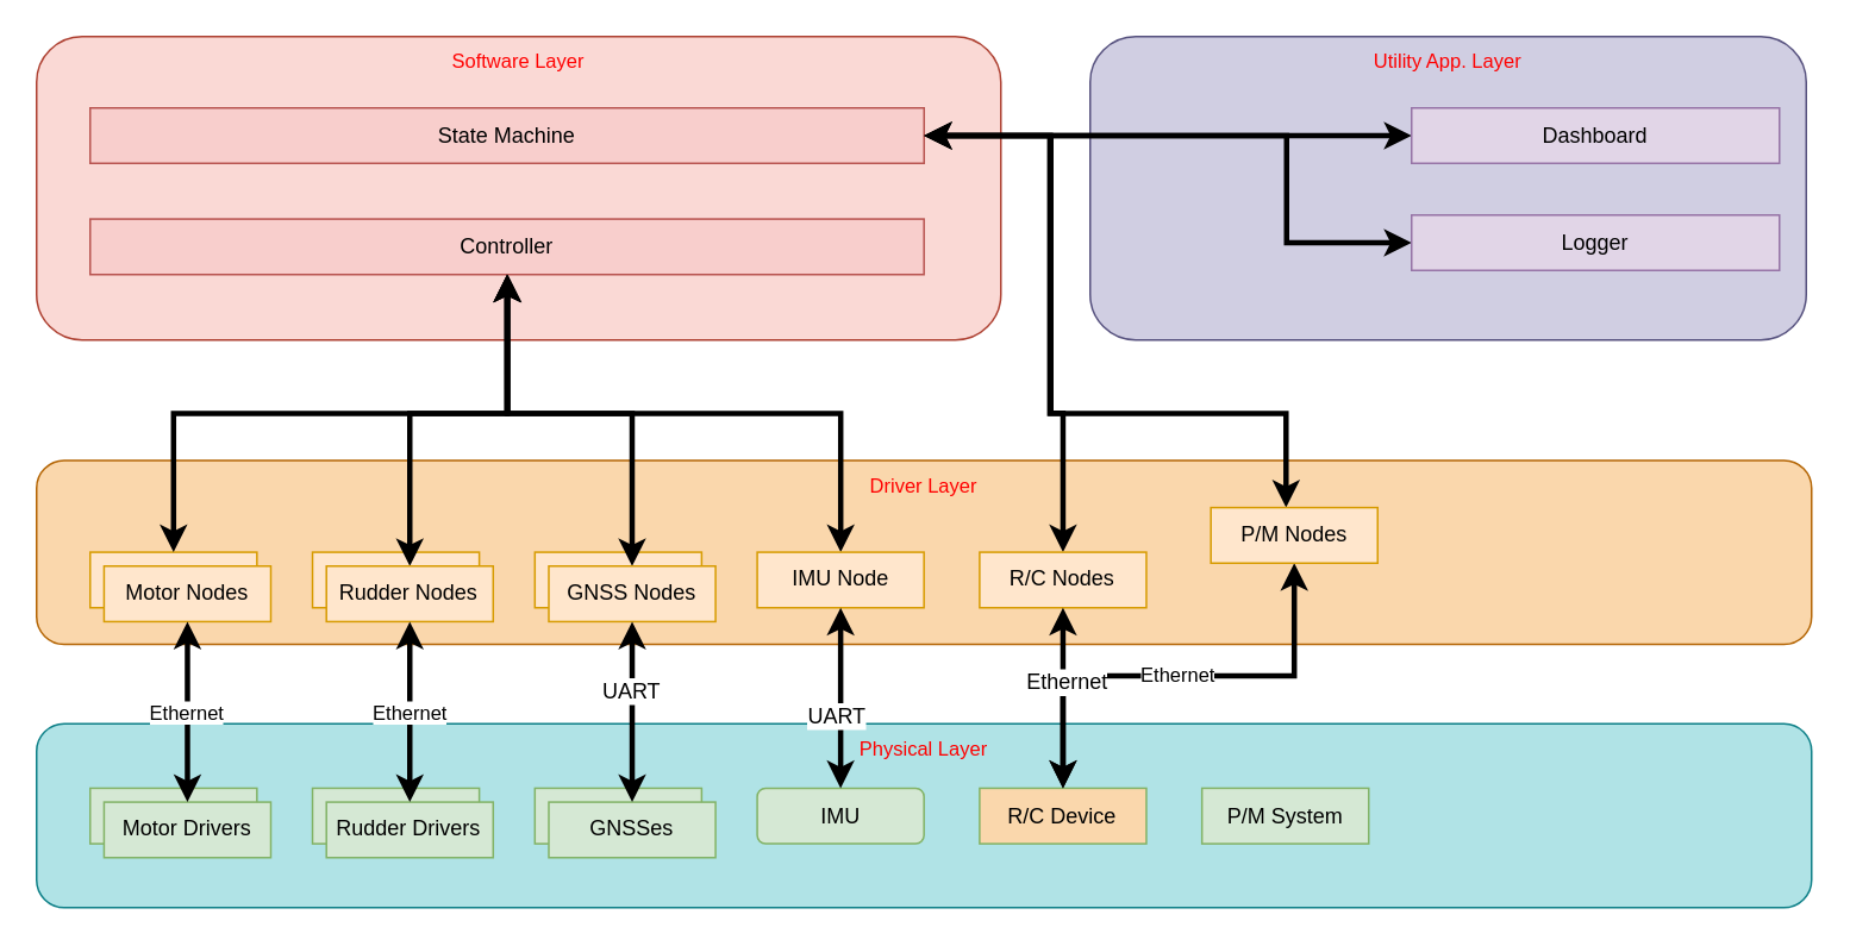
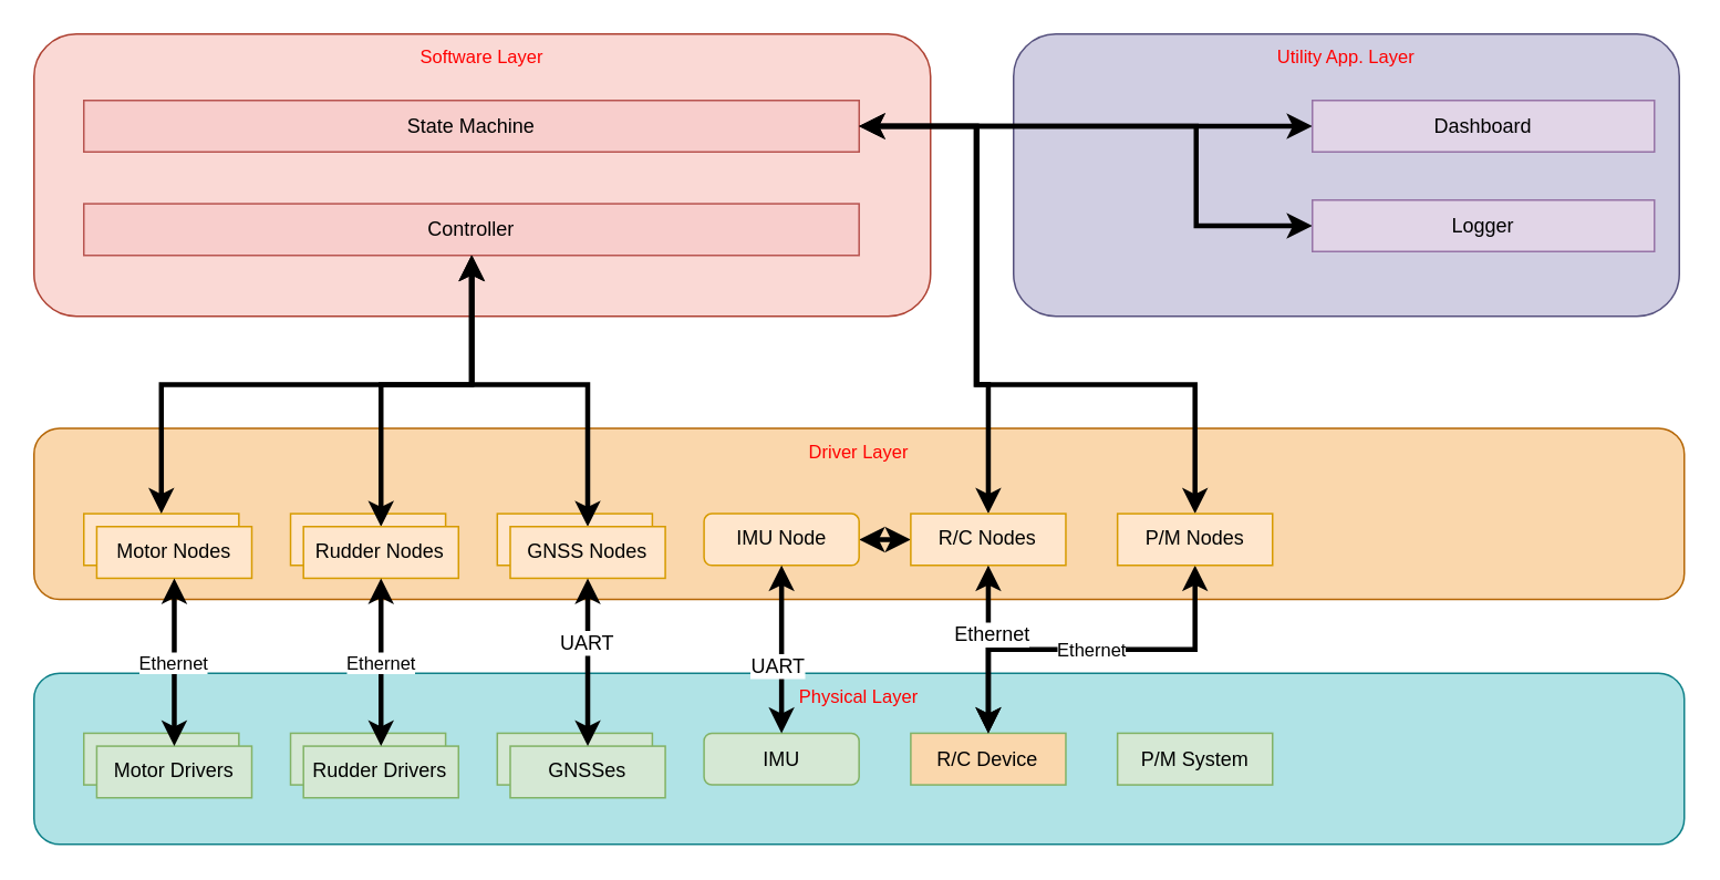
  <mxCell id="0" />
  <mxCell id="1" parent="0" />
  <mxCell id="2" value="&lt;font color=&quot;#ff0000&quot; style=&quot;font-size: 11px&quot;&gt;Utility App. Layer&lt;/font&gt;" style="rounded=1;whiteSpace=wrap;html=1;fillColor=#d0cee2;strokeColor=#56517e;verticalAlign=top;" parent="1" vertex="1"><mxGeometry x="610" y="20" width="401" height="170" as="geometry" /></mxCell>
  <mxCell id="3" value="&lt;font color=&quot;#ff0000&quot; style=&quot;font-size: 11px&quot;&gt;Physical Layer&lt;/font&gt;" style="rounded=1;whiteSpace=wrap;html=1;fillColor=#b0e3e6;strokeColor=#0e8088;verticalAlign=top;" parent="1" vertex="1"><mxGeometry x="20" y="405" width="994" height="103" as="geometry" /></mxCell>
  <mxCell id="4" value="&lt;font color=&quot;#ff0000&quot; style=&quot;font-size: 11px&quot;&gt;Driver Layer&lt;/font&gt;" style="rounded=1;whiteSpace=wrap;html=1;fillColor=#fad7ac;strokeColor=#b46504;verticalAlign=top;" parent="1" vertex="1"><mxGeometry x="20" y="257.5" width="994" height="103" as="geometry" /></mxCell>
  <mxCell id="5" value="&lt;font color=&quot;#ff0000&quot; style=&quot;font-size: 11px&quot;&gt;Software Layer&lt;/font&gt;" style="rounded=1;whiteSpace=wrap;html=1;fillColor=#fad9d5;strokeColor=#ae4132;verticalAlign=top;" parent="1" vertex="1"><mxGeometry x="20" y="20" width="540" height="170" as="geometry" /></mxCell>
  <mxCell id="6" value="Motor Drivers" style="rounded=0;whiteSpace=wrap;html=1;fillColor=#d5e8d4;strokeColor=#82b366;" parent="1" vertex="1"><mxGeometry x="299.043" y="441.111" width="93.391" height="31.111" as="geometry" /></mxCell>
  <mxCell id="7" value="Motor Nodes" style="rounded=0;whiteSpace=wrap;html=1;fillColor=#ffe6cc;strokeColor=#d79b00;" parent="1" vertex="1"><mxGeometry x="50" y="308.889" width="93.391" height="31.111" as="geometry" /></mxCell>
  <mxCell id="8" value="State Machine" style="rounded=0;whiteSpace=wrap;html=1;fillColor=#f8cecc;strokeColor=#b85450;" parent="1" vertex="1"><mxGeometry x="50" y="60" width="467" height="31" as="geometry" /></mxCell>
  <mxCell id="9" value="Controller" style="rounded=0;whiteSpace=wrap;html=1;fillColor=#f8cecc;strokeColor=#b85450;" parent="1" vertex="1"><mxGeometry x="50" y="122.222" width="466.957" height="31.111" as="geometry" /></mxCell>
  <mxCell id="10" value="Motor Nodes" style="rounded=0;whiteSpace=wrap;html=1;fillColor=#ffe6cc;strokeColor=#d79b00;" parent="1" vertex="1"><mxGeometry x="57.783" y="316.667" width="93.391" height="31.111" as="geometry" /></mxCell>
  <mxCell id="11" value="Motor Nodes" style="rounded=0;whiteSpace=wrap;html=1;fillColor=#ffe6cc;strokeColor=#d79b00;" parent="1" vertex="1"><mxGeometry x="174.522" y="308.889" width="93.391" height="31.111" as="geometry" /></mxCell>
  <mxCell id="12" style="edgeStyle=orthogonalEdgeStyle;rounded=0;orthogonalLoop=1;jettySize=auto;html=1;entryX=0.5;entryY=1;entryDx=0;entryDy=0;strokeWidth=3;startArrow=classic;startFill=1;" parent="1" source="13" target="9" edge="1"><mxGeometry relative="1" as="geometry"><Array as="points"><mxPoint x="229.389" y="231.111" /><mxPoint x="283.867" y="231.111" /></Array></mxGeometry></mxCell>
  <mxCell id="13" value="Rudder Nodes" style="rounded=0;whiteSpace=wrap;html=1;fillColor=#ffe6cc;strokeColor=#d79b00;" parent="1" vertex="1"><mxGeometry x="182.304" y="316.667" width="93.391" height="31.111" as="geometry" /></mxCell>
  <mxCell id="14" value="GNSS Nodes" style="rounded=0;whiteSpace=wrap;html=1;fillColor=#ffe6cc;strokeColor=#d79b00;" parent="1" vertex="1"><mxGeometry x="299.043" y="308.889" width="93.391" height="31.111" as="geometry" /></mxCell>
  <mxCell id="15" style="edgeStyle=orthogonalEdgeStyle;rounded=0;orthogonalLoop=1;jettySize=auto;html=1;strokeWidth=3;startArrow=classic;startFill=1;" parent="1" source="16" target="9" edge="1"><mxGeometry relative="1" as="geometry"><Array as="points"><mxPoint x="353.911" y="231.111" /><mxPoint x="283.867" y="231.111" /></Array></mxGeometry></mxCell>
  <mxCell id="16" value="GNSS Nodes" style="rounded=0;whiteSpace=wrap;html=1;fillColor=#ffe6cc;strokeColor=#d79b00;" parent="1" vertex="1"><mxGeometry x="306.826" y="316.667" width="93.391" height="31.111" as="geometry" /></mxCell>
  <mxCell id="17" style="edgeStyle=orthogonalEdgeStyle;rounded=0;orthogonalLoop=1;jettySize=auto;html=1;exitX=0.5;exitY=0;exitDx=0;exitDy=0;entryX=0.5;entryY=1;entryDx=0;entryDy=0;strokeWidth=3;startArrow=classic;startFill=1;" parent="1" source="7" target="9" edge="1"><mxGeometry relative="1" as="geometry"><Array as="points"><mxPoint x="97.085" y="231.111" /><mxPoint x="283.867" y="231.111" /></Array></mxGeometry></mxCell>
- <mxCell id="18" style="edgeStyle=orthogonalEdgeStyle;rounded=0;orthogonalLoop=1;jettySize=auto;html=1;entryX=0.5;entryY=1;entryDx=0;entryDy=0;strokeWidth=3;startArrow=classic;startFill=1;" parent="1" source="19" target="9" edge="1"><mxGeometry relative="1" as="geometry" /></mxCell>
- <mxCell id="19" value="IMU Node" style="rounded=0;whiteSpace=wrap;html=1;fillColor=#ffe6cc;strokeColor=#d79b00;" parent="1" vertex="1"><mxGeometry x="423.565" y="308.889" width="93.391" height="31.111" as="geometry" /></mxCell>
+ <mxCell id="18" style="edgeStyle=orthogonalEdgeStyle;rounded=0;orthogonalLoop=1;jettySize=auto;html=1;strokeWidth=3;startArrow=classic;startFill=1;" parent="1" source="19" target="27" edge="1"><mxGeometry relative="1" as="geometry" /></mxCell>
+ <mxCell id="19" value="IMU Node" style="whiteSpace=wrap;html=1;fillColor=#ffe6cc;strokeColor=#d79b00;rounded=1;" parent="1" vertex="1"><mxGeometry x="423.565" y="308.889" width="93.391" height="31.111" as="geometry" /></mxCell>
  <mxCell id="20" value="Motor Drivers" style="rounded=0;whiteSpace=wrap;html=1;fillColor=#d5e8d4;strokeColor=#82b366;" parent="1" vertex="1"><mxGeometry x="50" y="441.111" width="93.391" height="31.111" as="geometry" /></mxCell>
  <mxCell id="21" value="Motor Drivers" style="rounded=0;whiteSpace=wrap;html=1;fillColor=#d5e8d4;strokeColor=#82b366;" parent="1" vertex="1"><mxGeometry x="57.783" y="448.889" width="93.391" height="31.111" as="geometry" /></mxCell>
  <mxCell id="22" value="Motor Drivers" style="rounded=0;whiteSpace=wrap;html=1;fillColor=#d5e8d4;strokeColor=#82b366;" parent="1" vertex="1"><mxGeometry x="174.522" y="441.111" width="93.391" height="31.111" as="geometry" /></mxCell>
  <mxCell id="23" value="Rudder Drivers" style="rounded=0;whiteSpace=wrap;html=1;fillColor=#d5e8d4;strokeColor=#82b366;" parent="1" vertex="1"><mxGeometry x="182.304" y="448.889" width="93.391" height="31.111" as="geometry" /></mxCell>
  <mxCell id="24" value="GNSSes" style="rounded=0;whiteSpace=wrap;html=1;fillColor=#d5e8d4;strokeColor=#82b366;" parent="1" vertex="1"><mxGeometry x="306.826" y="448.889" width="93.391" height="31.111" as="geometry" /></mxCell>
  <mxCell id="25" value="IMU" style="whiteSpace=wrap;html=1;fillColor=#d5e8d4;strokeColor=#82b366;rounded=1;" parent="1" vertex="1"><mxGeometry x="423.565" y="441.111" width="93.391" height="31.111" as="geometry" /></mxCell>
  <mxCell id="26" style="edgeStyle=orthogonalEdgeStyle;rounded=0;orthogonalLoop=1;jettySize=auto;html=1;strokeWidth=3;startArrow=classic;startFill=1;entryX=1;entryY=0.5;entryDx=0;entryDy=0;" parent="1" source="27" target="8" edge="1"><mxGeometry relative="1" as="geometry"><Array as="points"><mxPoint x="595" y="231" /><mxPoint x="588" y="231" /><mxPoint x="588" y="75" /></Array></mxGeometry></mxCell>
  <mxCell id="27" value="R/C Nodes" style="rounded=0;whiteSpace=wrap;html=1;fillColor=#ffe6cc;strokeColor=#d79b00;" parent="1" vertex="1"><mxGeometry x="548.087" y="308.889" width="93.391" height="31.111" as="geometry" /></mxCell>
  <mxCell id="28" value="R/C Device" style="rounded=0;whiteSpace=wrap;html=1;fillColor=#fad7ac;strokeColor=#82b366;" parent="1" vertex="1"><mxGeometry x="548.087" y="441.111" width="93.391" height="31.111" as="geometry" /></mxCell>
  <mxCell id="29" value="P/M System" style="rounded=0;whiteSpace=wrap;html=1;fillColor=#d5e8d4;strokeColor=#82b366;" parent="1" vertex="1"><mxGeometry x="672.609" y="441.111" width="93.391" height="31.111" as="geometry" /></mxCell>
  <mxCell id="30" style="edgeStyle=orthogonalEdgeStyle;rounded=0;orthogonalLoop=1;jettySize=auto;html=1;strokeWidth=3;startArrow=classic;startFill=1;" parent="1" source="32" target="8" edge="1"><mxGeometry relative="1" as="geometry"><mxPoint x="587.389" y="92.667" as="targetPoint" /><Array as="points"><mxPoint x="719.693" y="231.111" /><mxPoint x="587.389" y="231.111" /></Array></mxGeometry></mxCell>
  <mxCell id="31" value="Ethernet" style="edgeStyle=orthogonalEdgeStyle;rounded=0;orthogonalLoop=1;jettySize=auto;html=1;exitX=0.5;exitY=1;exitDx=0;exitDy=0;strokeWidth=3;startArrow=classic;startFill=1;" parent="1" source="32" target="28" edge="1"><mxGeometry relative="1" as="geometry" /></mxCell>
- <mxCell id="32" value="P/M Nodes" style="rounded=0;whiteSpace=wrap;html=1;fillColor=#ffe6cc;strokeColor=#d79b00;" parent="1" vertex="1"><mxGeometry x="677.609" y="283.889" width="93.391" height="31.111" as="geometry" /></mxCell>
+ <mxCell id="32" value="P/M Nodes" style="rounded=0;whiteSpace=wrap;html=1;fillColor=#ffe6cc;strokeColor=#d79b00;" parent="1" vertex="1"><mxGeometry x="672.609" y="308.889" width="93.391" height="31.111" as="geometry" /></mxCell>
  <mxCell id="33" style="edgeStyle=orthogonalEdgeStyle;rounded=0;orthogonalLoop=1;jettySize=auto;html=1;exitX=0.5;exitY=1;exitDx=0;exitDy=0;entryX=0.5;entryY=0;entryDx=0;entryDy=0;strokeWidth=3;startArrow=classic;startFill=1;" parent="1" source="16" target="24" edge="1"><mxGeometry relative="1" as="geometry" /></mxCell>
  <mxCell id="34" value="UART" style="text;html=1;resizable=0;points=[];align=center;verticalAlign=middle;labelBackgroundColor=#ffffff;" parent="33" vertex="1" connectable="0"><mxGeometry x="-0.225" y="-1" relative="1" as="geometry"><mxPoint as="offset" /></mxGeometry></mxCell>
  <mxCell id="35" style="edgeStyle=orthogonalEdgeStyle;rounded=0;orthogonalLoop=1;jettySize=auto;html=1;exitX=0.5;exitY=1;exitDx=0;exitDy=0;strokeWidth=3;startArrow=classic;startFill=1;" parent="1" source="19" target="25" edge="1"><mxGeometry relative="1" as="geometry" /></mxCell>
  <mxCell id="36" value="UART" style="text;html=1;resizable=0;points=[];align=center;verticalAlign=middle;labelBackgroundColor=#ffffff;" parent="35" vertex="1" connectable="0"><mxGeometry x="0.186" y="-3" relative="1" as="geometry"><mxPoint as="offset" /></mxGeometry></mxCell>
  <mxCell id="37" value="Ethernet" style="edgeStyle=orthogonalEdgeStyle;rounded=0;orthogonalLoop=1;jettySize=auto;html=1;exitX=0.5;exitY=1;exitDx=0;exitDy=0;entryX=0.5;entryY=0;entryDx=0;entryDy=0;strokeWidth=3;startArrow=classic;startFill=1;" parent="1" source="10" target="21" edge="1"><mxGeometry relative="1" as="geometry" /></mxCell>
  <mxCell id="38" style="edgeStyle=orthogonalEdgeStyle;rounded=0;orthogonalLoop=1;jettySize=auto;html=1;exitX=0.5;exitY=1;exitDx=0;exitDy=0;strokeWidth=3;startArrow=classic;startFill=1;" parent="1" source="27" target="28" edge="1"><mxGeometry relative="1" as="geometry" /></mxCell>
  <mxCell id="39" value="Ethernet" style="text;html=1;resizable=0;points=[];align=center;verticalAlign=middle;labelBackgroundColor=#ffffff;" parent="38" vertex="1" connectable="0"><mxGeometry x="-0.168" y="2" relative="1" as="geometry"><mxPoint as="offset" /></mxGeometry></mxCell>
  <mxCell id="40" value="Ethernet" style="edgeStyle=orthogonalEdgeStyle;rounded=0;orthogonalLoop=1;jettySize=auto;html=1;exitX=0.5;exitY=1;exitDx=0;exitDy=0;strokeWidth=3;startArrow=classic;startFill=1;" parent="1" source="13" target="23" edge="1"><mxGeometry relative="1" as="geometry" /></mxCell>
  <mxCell id="41" value="" style="edgeStyle=orthogonalEdgeStyle;rounded=0;orthogonalLoop=1;jettySize=auto;html=1;startArrow=classic;startFill=1;strokeWidth=3;entryX=1;entryY=0.5;entryDx=0;entryDy=0;" parent="1" source="42" target="8" edge="1"><mxGeometry relative="1" as="geometry"><mxPoint x="720" y="114.5" as="targetPoint" /></mxGeometry></mxCell>
  <mxCell id="42" value="Dashboard" style="rounded=0;whiteSpace=wrap;html=1;fillColor=#e1d5e7;strokeColor=#9673a6;" parent="1" vertex="1"><mxGeometry x="790" y="60" width="206" height="31" as="geometry" /></mxCell>
  <mxCell id="43" value="" style="edgeStyle=orthogonalEdgeStyle;rounded=0;orthogonalLoop=1;jettySize=auto;html=1;startArrow=classic;startFill=1;strokeWidth=3;entryX=1;entryY=0.5;entryDx=0;entryDy=0;" parent="1" source="44" target="8" edge="1"><mxGeometry relative="1" as="geometry"><mxPoint x="590" y="91" as="targetPoint" /><Array as="points"><mxPoint x="720" y="135" /><mxPoint x="720" y="75" /></Array></mxGeometry></mxCell>
  <mxCell id="44" value="Logger" style="rounded=0;whiteSpace=wrap;html=1;fillColor=#e1d5e7;strokeColor=#9673a6;" parent="1" vertex="1"><mxGeometry x="790" y="120" width="206" height="31" as="geometry" /></mxCell>
